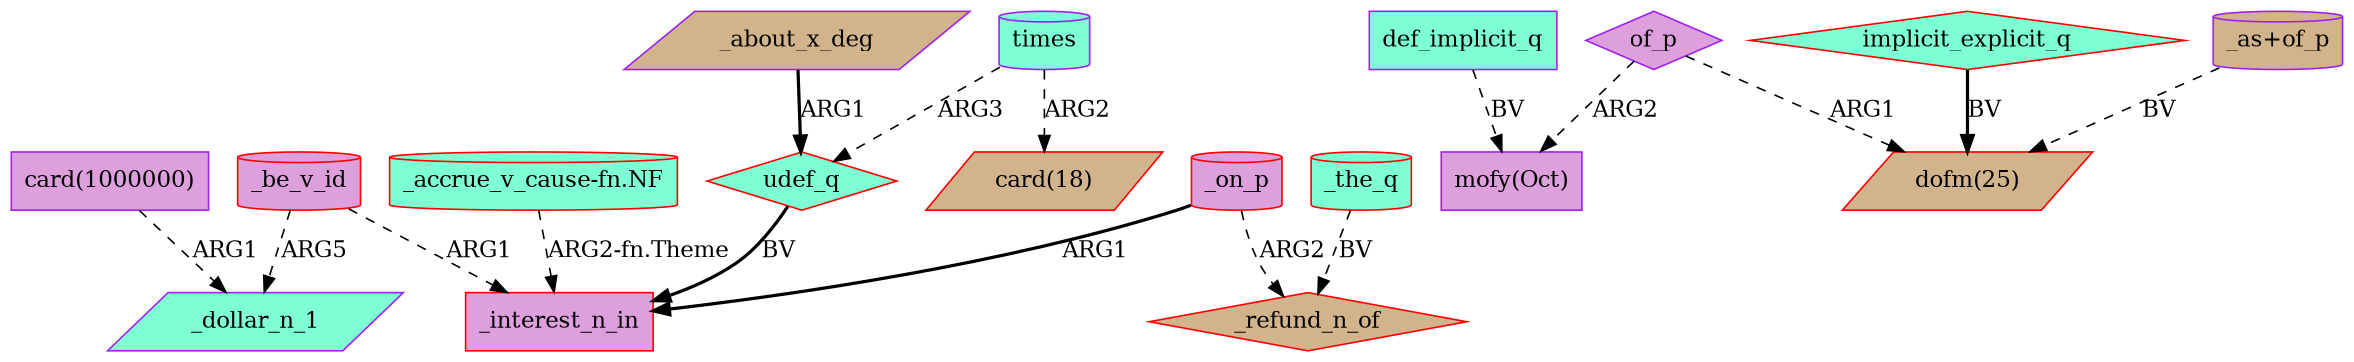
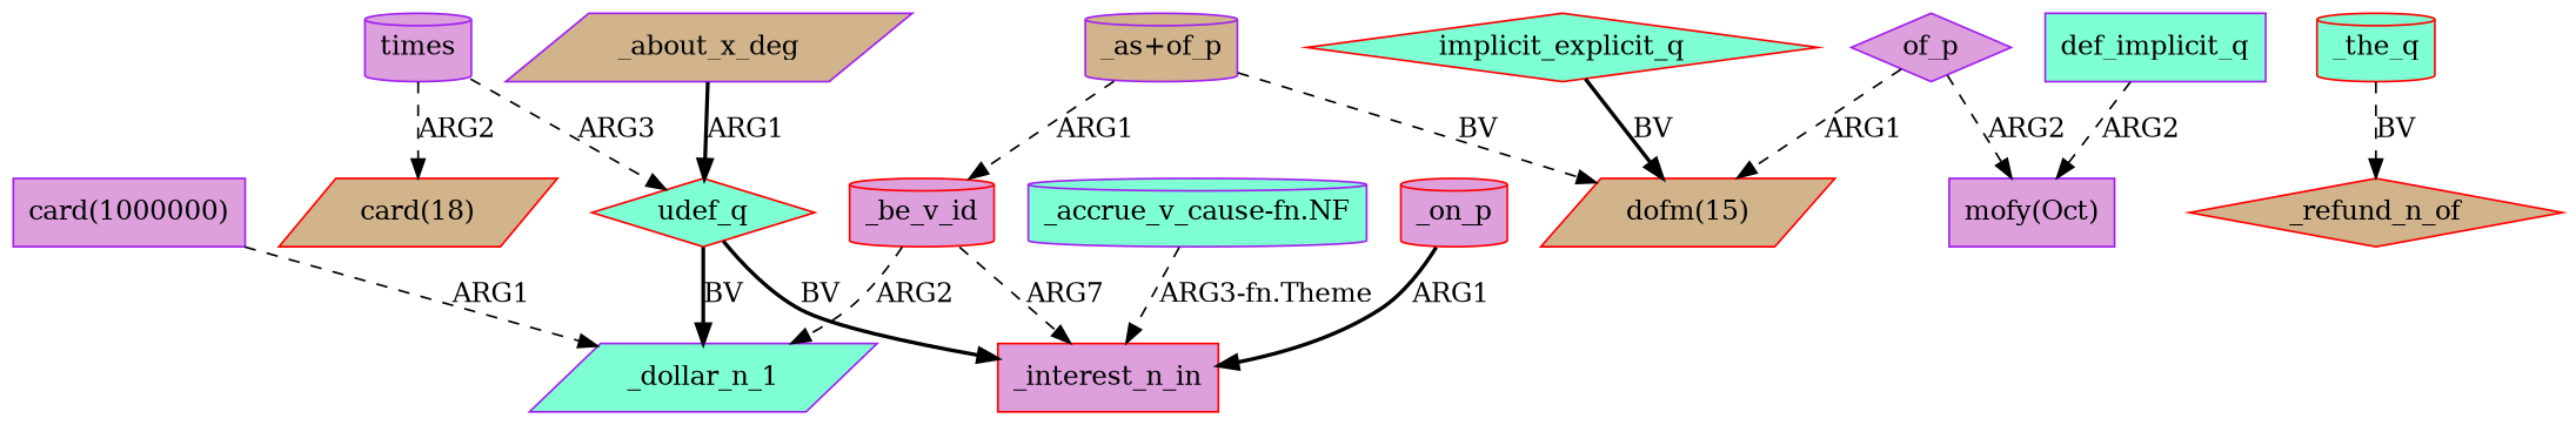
  digraph {
    node [color=red fillcolor=plum shape=cylinder style=filled]
    edge [style=dashed]
    "card(1000000)" [color=purple shape=box]
    _dollar_n_1 [color=purple fillcolor=aquamarine shape=parallelogram]
    _interest_n_in [shape=box]
-   "_accrue_v_cause-fn.NF" [fillcolor=aquamarine]
+   "_accrue_v_cause-fn.NF" [color=purple fillcolor=aquamarine]
    def_implicit_q [color=purple fillcolor=aquamarine shape=box]
    "mofy(Oct)" [color=purple shape=box]
    of_p [color=purple shape=diamond]
-   "dofm(25)" [fillcolor=tan shape=parallelogram]
+   "dofm(25)" [fillcolor=tan shape=parallelogram label="dofm(15)"]
    udef_q [fillcolor=aquamarine shape=diamond]
    _about_x_deg [color=purple fillcolor=tan shape=parallelogram]
    _the_q [fillcolor=aquamarine]
    _refund_n_of [fillcolor=tan shape=diamond]
    n13 [fillcolor=aquamarine label=implicit_explicit_q shape=diamond]
    _be_v_id
    _on_p
-   times [color=purple fillcolor=aquamarine]
+   times [color=purple]
    "card(18)" [fillcolor=tan shape=parallelogram]
    "_as+of_p" [color=purple fillcolor=tan]
    "card(1000000)" -> _dollar_n_1 [label=ARG1]
-   "_accrue_v_cause-fn.NF" -> _interest_n_in [label="ARG2-fn.Theme"]
-   def_implicit_q -> "mofy(Oct)" [label=BV]
+   "_accrue_v_cause-fn.NF" -> _interest_n_in [label="ARG3-fn.Theme"]
+   def_implicit_q -> "mofy(Oct)" [label=ARG2]
    of_p -> "mofy(Oct)" [label=ARG2]
    of_p -> "dofm(25)" [label=ARG1]
+   udef_q -> _dollar_n_1 [label=BV style=bold]
    udef_q -> _interest_n_in [label=BV style=bold]
    _about_x_deg -> udef_q [label=ARG1 style=bold]
    _the_q -> _refund_n_of [label=BV]
    n13 -> "dofm(25)" [label=BV style=bold]
-   _be_v_id -> _dollar_n_1 [label=ARG5]
-   _be_v_id -> _interest_n_in [label=ARG1]
+   _be_v_id -> _dollar_n_1 [label=ARG2]
+   _be_v_id -> _interest_n_in [label=ARG7]
    _on_p -> _interest_n_in [label=ARG1 style=bold]
-   _on_p -> _refund_n_of [label=ARG2]
    times -> udef_q [label=ARG3]
    times -> "card(18)" [label=ARG2]
    "_as+of_p" -> "dofm(25)" [label=BV]
+   "_as+of_p" -> _be_v_id [label=ARG1]
  }
